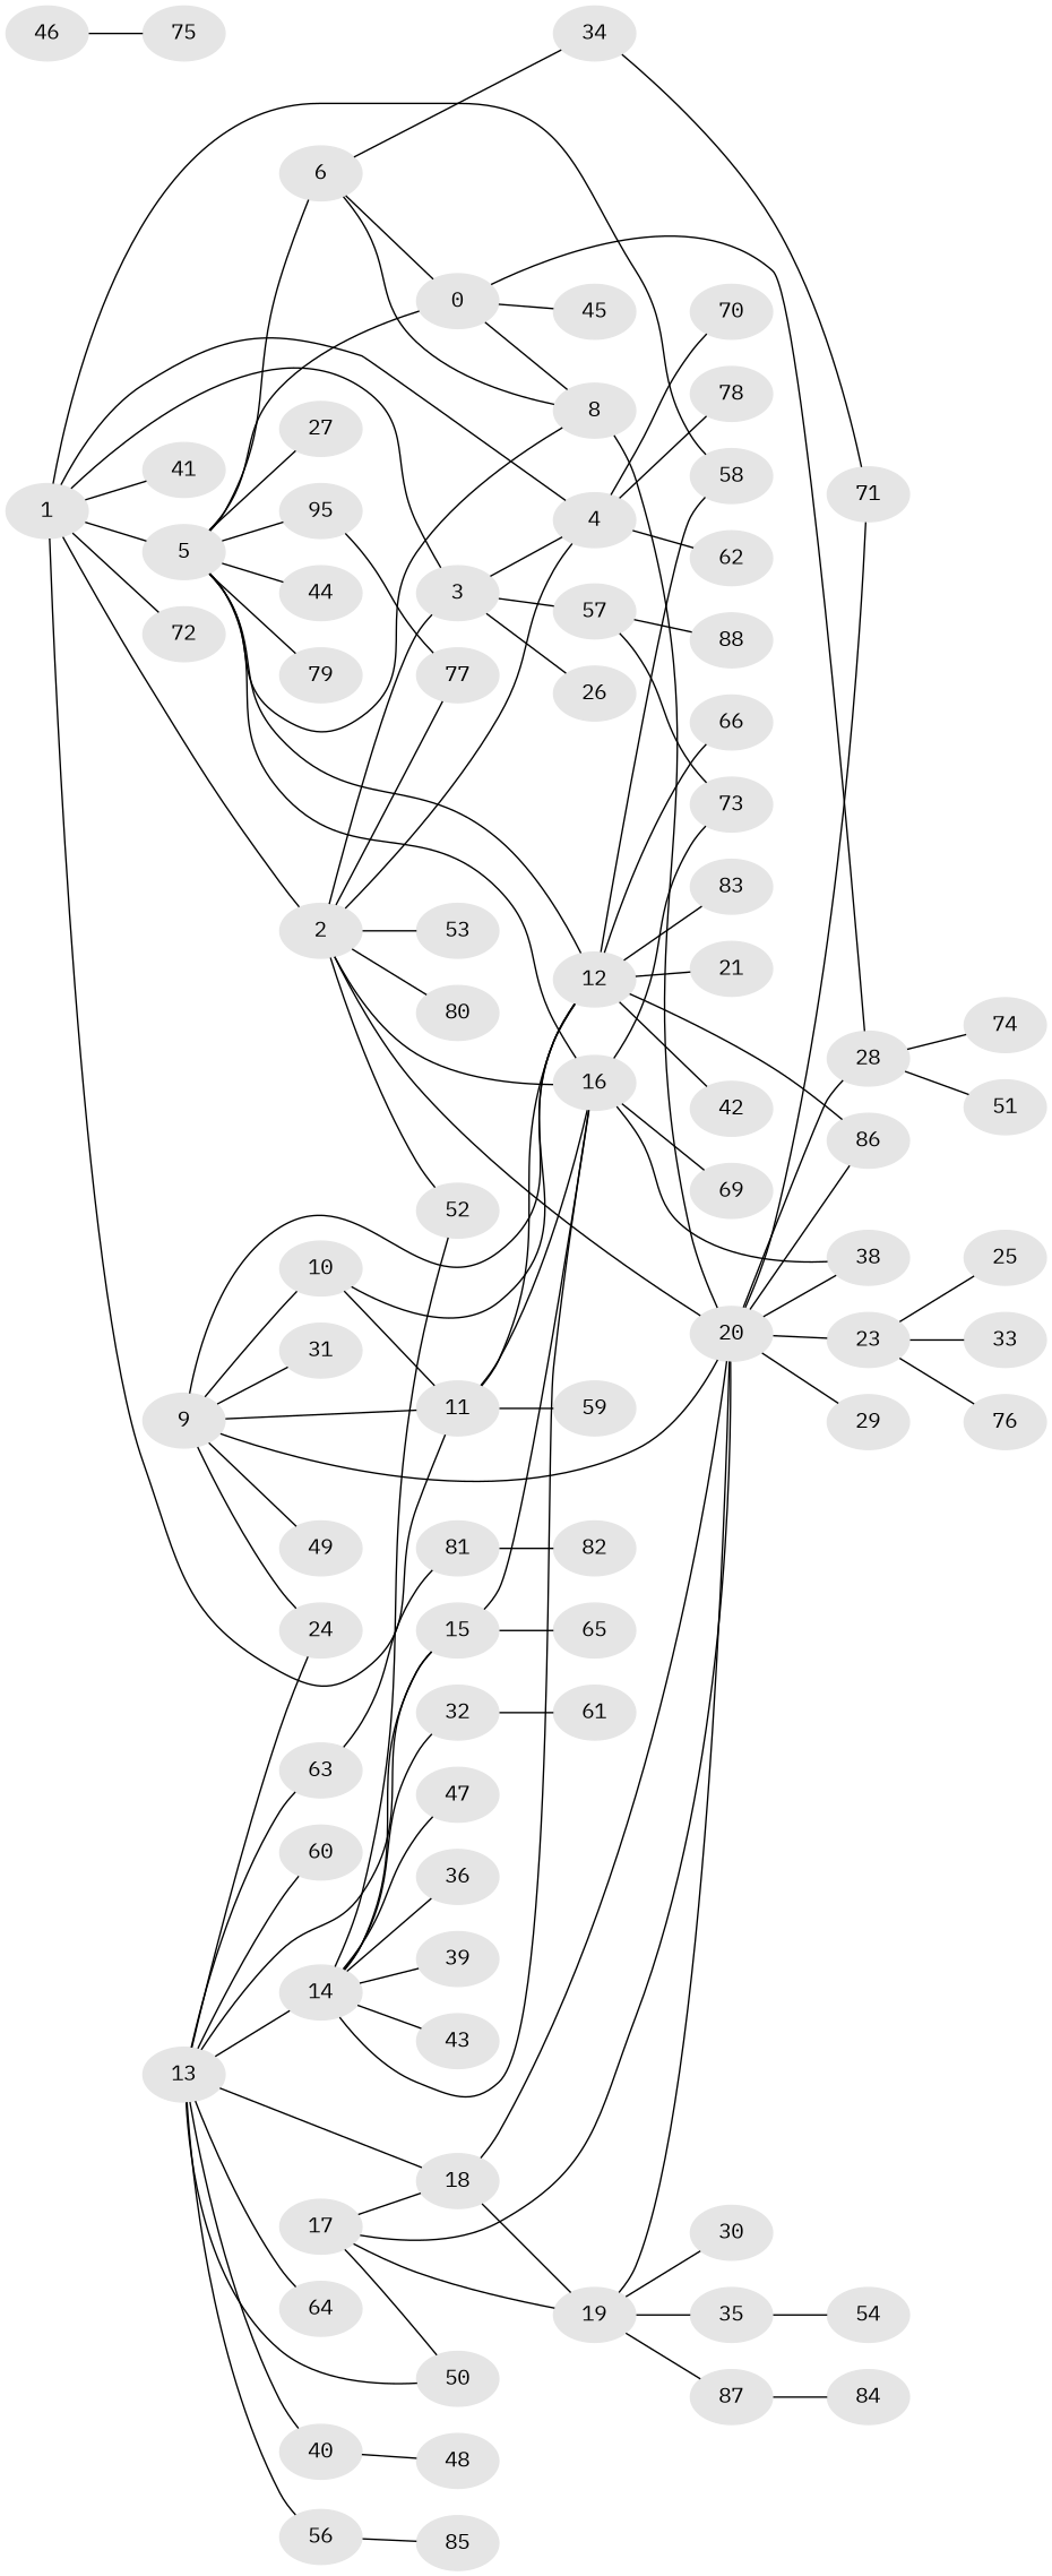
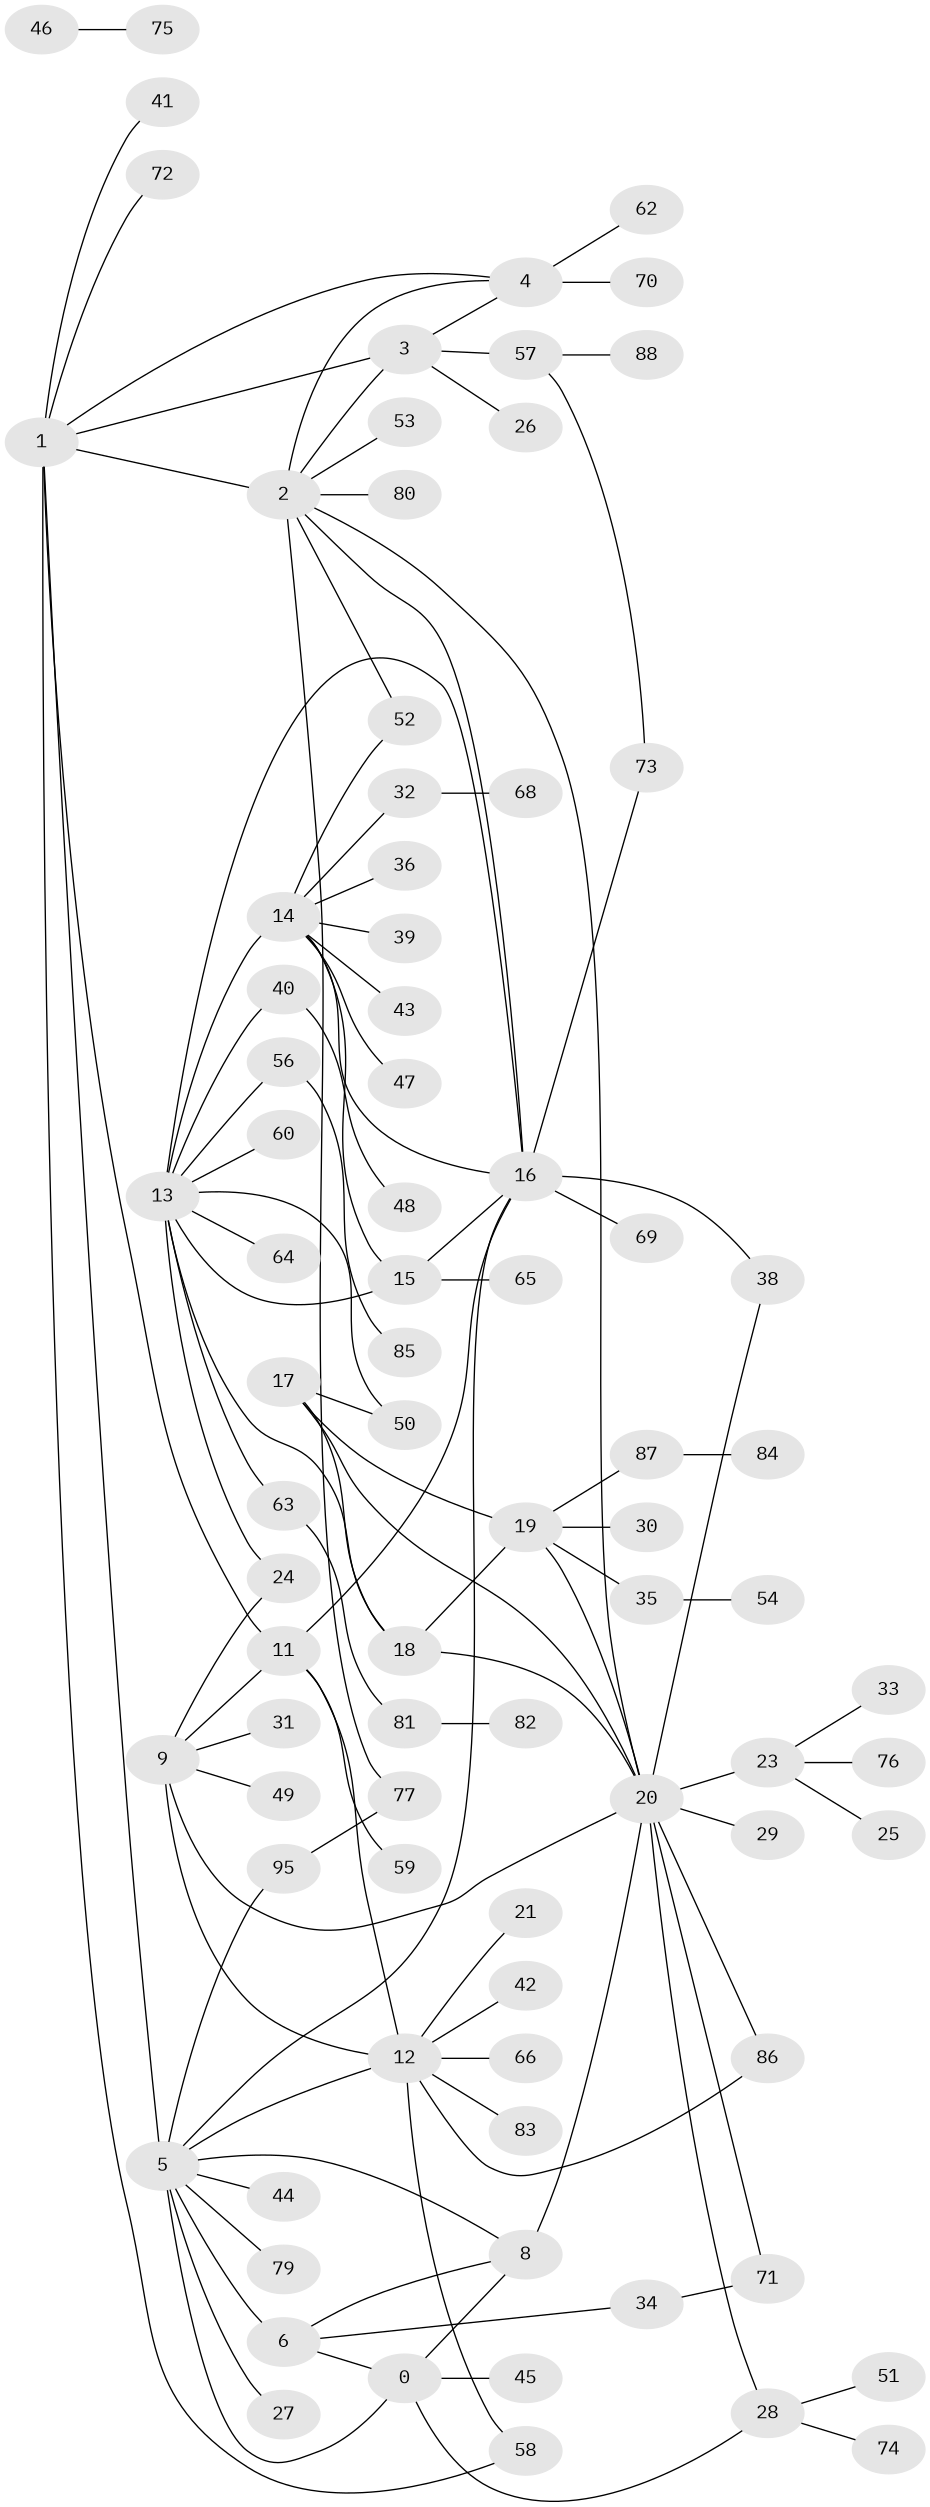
  graph {
    fontname="IBM Plex Mono"
    rankdir=LR
    node [color=gray90 fontname="IBM Plex Mono" style=filled]
    edge [fontname="IBM Plex Mono"]
    1
    2
    3
    4
    5
    11
    41
    58
    72
    16
    20
    52
    53
    77
    80
    26
    57
    62
    70
-   78
    6
    n22 [label=0]
    8
    12
    27
    44
    n27 [label=95]
    79
    59
    38
    69
    73
    28
    86
    23
    29
    71
    n38 [label=88]
    46
    75
    34
    45
    21
    42
    66
    83
    51
    74
    9
-   10
    24
    31
    49
    13
    14
    15
    18
    40
    50
    56
    60
    63
    64
    32
    36
    39
    43
    47
    65
    19
    48
    85
    81
-   61
+   61 [label=68]
    17
    30
    35
    n78 [label=87]
    54
    84
    25
    33
    76
    82
    1 -- 2
    1 -- 3
    1 -- 4
    1 -- 5
    1 -- 11
    1 -- 41
    1 -- 58
    1 -- 72
    2 -- 3
    2 -- 4
    2 -- 16
    2 -- 20
    2 -- 52
    2 -- 53
    2 -- 77
    2 -- 80
    3 -- 4
    3 -- 26
    3 -- 57
    4 -- 62
    4 -- 70
-   4 -- 78
    5 -- 16
    5 -- 6
    5 -- n22
    5 -- 8
    5 -- 12
    5 -- 27
    5 -- 44
    5 -- n27
    5 -- 79
    11 -- 16
    11 -- 12
    11 -- 59
    16 -- 38
    16 -- 69
    16 -- 73
    20 -- 38
    20 -- 28
    20 -- 86
    20 -- 23
    20 -- 29
    20 -- 71
    57 -- 73
    57 -- n38
    6 -- n22
    6 -- 8
    6 -- 34
    n22 -- 8
    n22 -- 28
    n22 -- 45
    8 -- 20
    12 -- 58
    12 -- 86
    12 -- 21
    12 -- 42
    12 -- 66
    12 -- 83
    n27 -- 77
    28 -- 51
    28 -- 74
    23 -- 25
    23 -- 33
    23 -- 76
    46 -- 75
    34 -- 71
    9 -- 11
    9 -- 20
    9 -- 12
-   9 -- 10
    9 -- 24
    9 -- 31
    9 -- 49
-   10 -- 11
-   10 -- 12
+   13 -- 16
    13 -- 24
    13 -- 14
    13 -- 15
    13 -- 18
    13 -- 40
    13 -- 50
    13 -- 56
    13 -- 60
    13 -- 63
    13 -- 64
    14 -- 16
    14 -- 52
    14 -- 15
    14 -- 32
    14 -- 36
    14 -- 39
    14 -- 43
    14 -- 47
    15 -- 16
    15 -- 65
    18 -- 20
    18 -- 19
    40 -- 48
    56 -- 85
    63 -- 81
    32 -- 61
    19 -- 20
    19 -- 30
    19 -- 35
    19 -- n78
    81 -- 82
    17 -- 20
    17 -- 18
    17 -- 50
    17 -- 19
    35 -- 54
    n78 -- 84
  }
